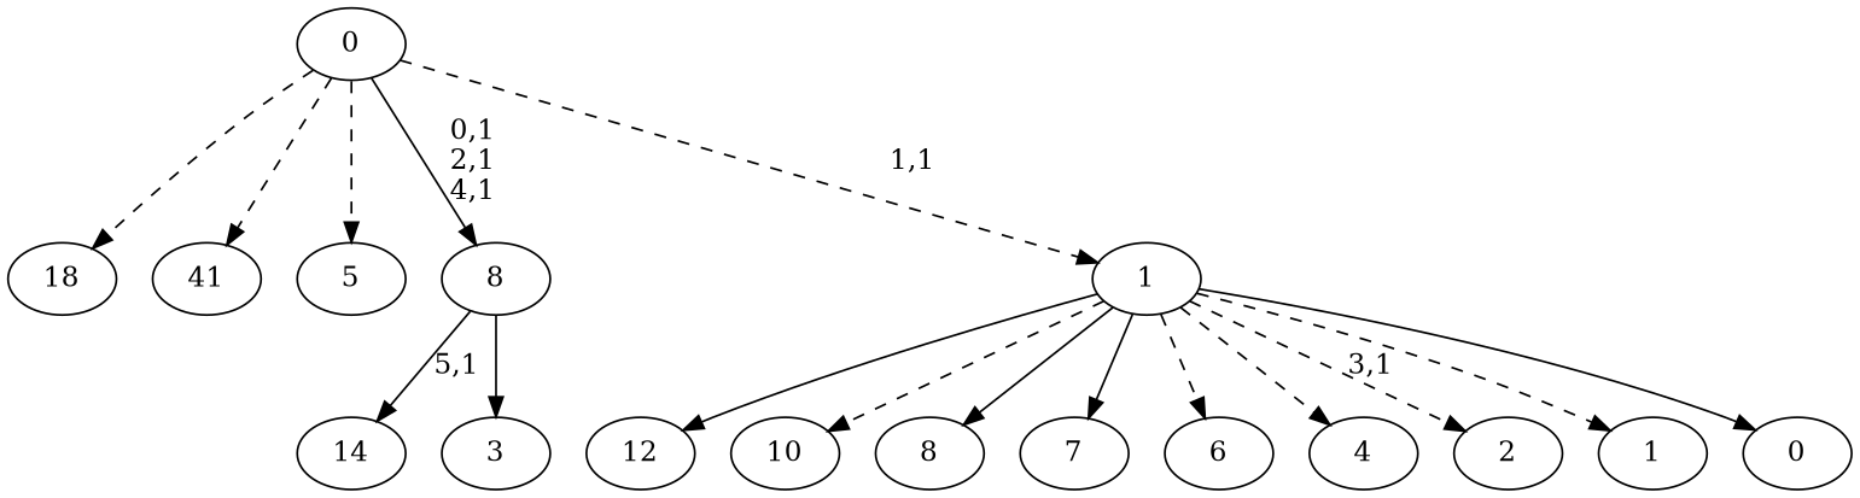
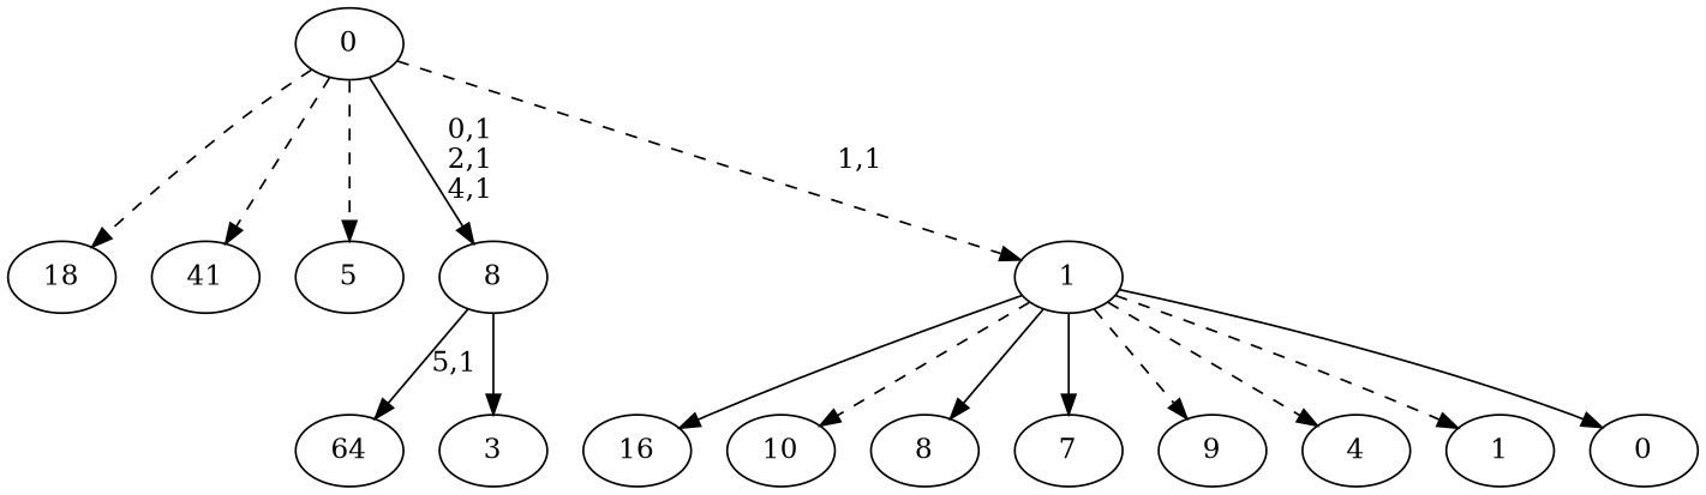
  digraph {
    edge [style=dashed]
-   n1 [label=14]
+   n1 [label=64]
    n2 [label=18]
-   n3 [label=12]
+   n3 [label=16]
    n4 [label=41]
    n5 [label=10]
    n6 [label=8]
    n7 [label=7]
-   n8 [label=6]
+   n8 [label=9]
    n9 [label=5]
    n10 [label=4]
    n11 [label=3]
    8
-   n13 [label=2]
    n14 [label=1]
    n15 [label=0]
    1
    0
    8 -> n1 [label="5,1" style=solid]
    8 -> n11 [style=solid]
    1 -> n3 [style=solid]
    1 -> n5
    1 -> n6 [style=solid]
    1 -> n7 [style=solid]
    1 -> n8
    1 -> n10
-   1 -> n13 [label="3,1"]
    1 -> n14
    1 -> n15 [style=solid]
    0 -> n2
    0 -> n4
    0 -> n9
    0 -> 8 [label="0,1\n2,1\n4,1" style=solid]
    0 -> 1 [label="1,1"]
  }
